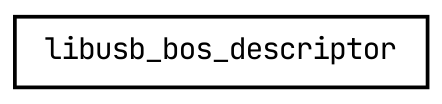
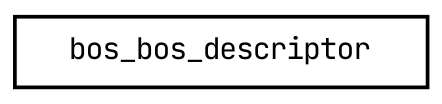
  digraph {
    rankdir=LR
    fontname="JetBrains Mono"
-   n1 [color=black fillcolor=white fontname="JetBrains Mono" fontsize=8 height=0.2 label=libusb_bos_descriptor shape=record style=filled width=0.4]
+   n1 [color=black fillcolor=white fontname="JetBrains Mono" fontsize=8 height=0.2 label=bos_bos_descriptor shape=record style=filled width=0.4]
  }
